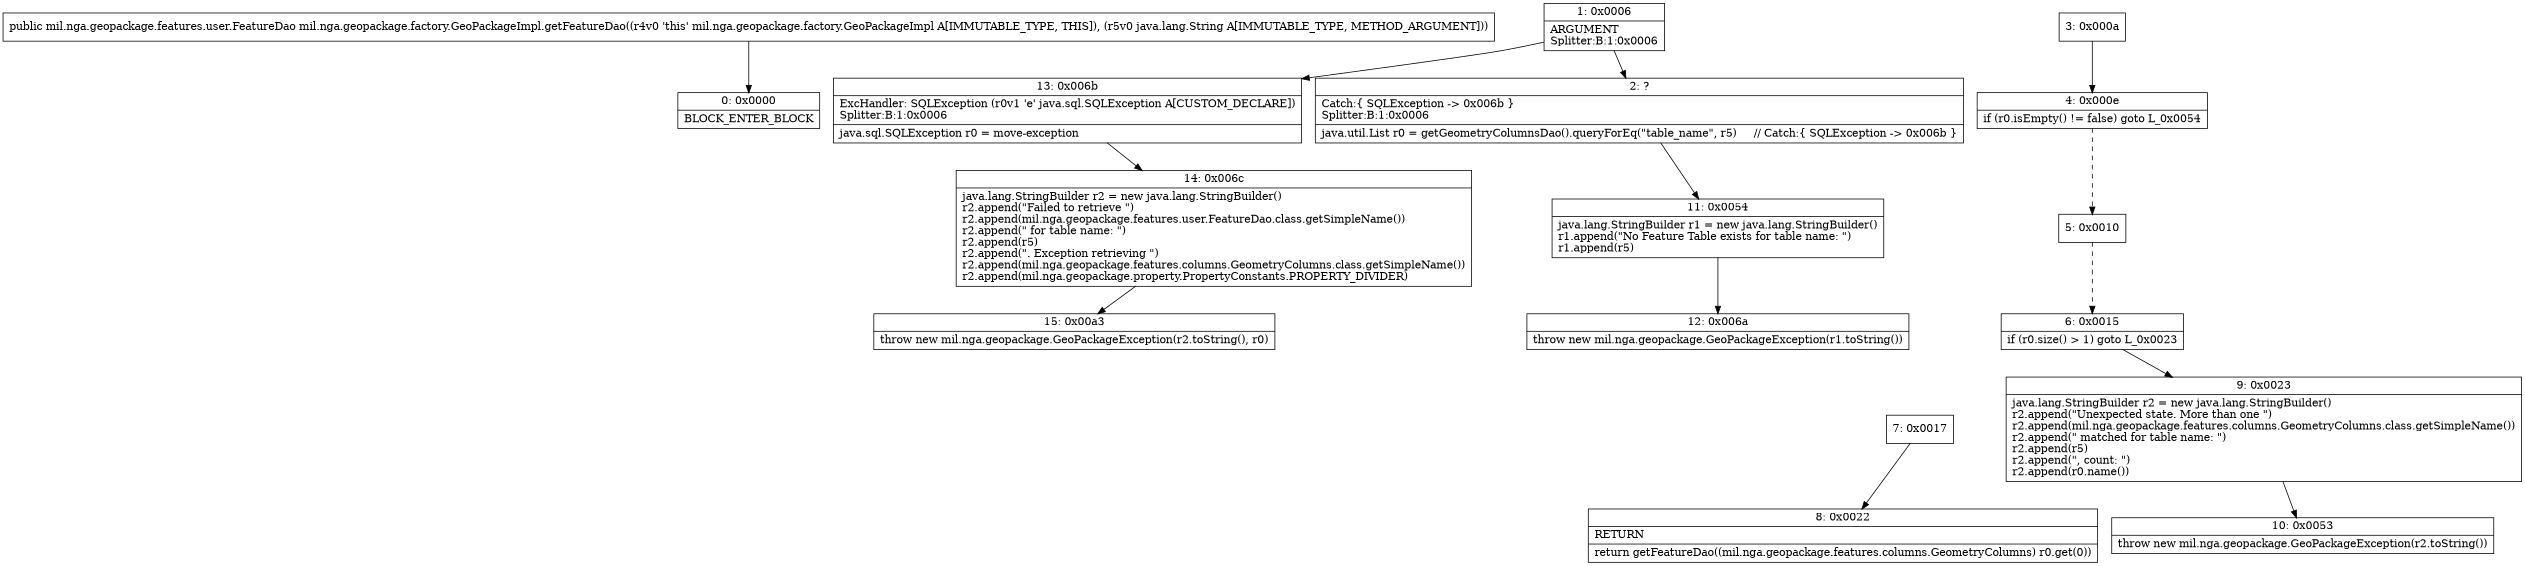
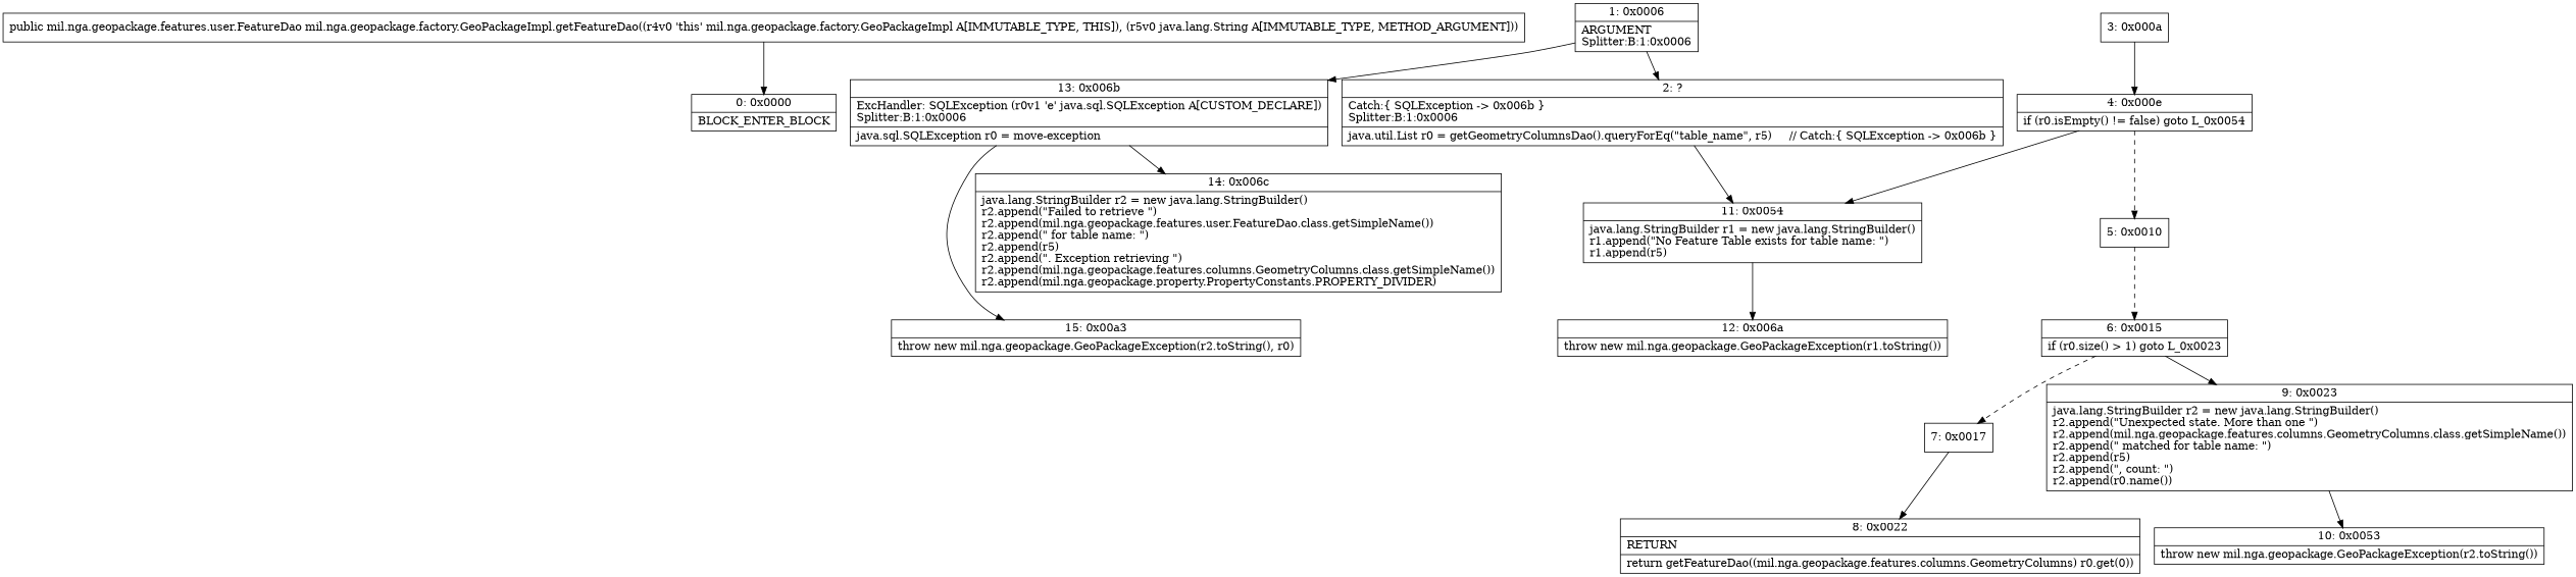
  digraph {
    node [shape=record]
    n1 [label="{0\:\ 0x0000|BLOCK_ENTER_BLOCK\l}"]
    n2 [label="{1\:\ 0x0006|ARGUMENT\lSplitter:B:1:0x0006\l}"]
    n3 [label="{2\:\ ?|Catch:\{ SQLException \-\> 0x006b \}\lSplitter:B:1:0x0006\l|java.util.List r0 = getGeometryColumnsDao().queryForEq(\"table_name\", r5)     \/\/ Catch:\{ SQLException \-\> 0x006b \}\l}"]
    n4 [label="{13\:\ 0x006b|ExcHandler: SQLException (r0v1 'e' java.sql.SQLException A[CUSTOM_DECLARE])\lSplitter:B:1:0x0006\l|java.sql.SQLException r0 = move\-exception\l}"]
    n5 [label="{11\:\ 0x0054|java.lang.StringBuilder r1 = new java.lang.StringBuilder()\lr1.append(\"No Feature Table exists for table name: \")\lr1.append(r5)\l}"]
    n6 [label="{14\:\ 0x006c|java.lang.StringBuilder r2 = new java.lang.StringBuilder()\lr2.append(\"Failed to retrieve \")\lr2.append(mil.nga.geopackage.features.user.FeatureDao.class.getSimpleName())\lr2.append(\" for table name: \")\lr2.append(r5)\lr2.append(\". Exception retrieving \")\lr2.append(mil.nga.geopackage.features.columns.GeometryColumns.class.getSimpleName())\lr2.append(mil.nga.geopackage.property.PropertyConstants.PROPERTY_DIVIDER)\l}"]
    n7 [label="{3\:\ 0x000a}"]
    n8 [label="{4\:\ 0x000e|if (r0.isEmpty() != false) goto L_0x0054\l}"]
    n9 [label="{5\:\ 0x0010}"]
    n10 [label="{6\:\ 0x0015|if (r0.size() \> 1) goto L_0x0023\l}"]
    n11 [label="{12\:\ 0x006a|throw new mil.nga.geopackage.GeoPackageException(r1.toString())\l}"]
    n12 [label="{7\:\ 0x0017}"]
    n13 [label="{9\:\ 0x0023|java.lang.StringBuilder r2 = new java.lang.StringBuilder()\lr2.append(\"Unexpected state. More than one \")\lr2.append(mil.nga.geopackage.features.columns.GeometryColumns.class.getSimpleName())\lr2.append(\" matched for table name: \")\lr2.append(r5)\lr2.append(\", count: \")\lr2.append(r0.name())\l}"]
    n14 [label="{8\:\ 0x0022|RETURN\l|return getFeatureDao((mil.nga.geopackage.features.columns.GeometryColumns) r0.get(0))\l}"]
    n15 [label="{10\:\ 0x0053|throw new mil.nga.geopackage.GeoPackageException(r2.toString())\l}"]
    n16 [label="{15\:\ 0x00a3|throw new mil.nga.geopackage.GeoPackageException(r2.toString(), r0)\l}"]
    n17 [label="{public mil.nga.geopackage.features.user.FeatureDao mil.nga.geopackage.factory.GeoPackageImpl.getFeatureDao((r4v0 'this' mil.nga.geopackage.factory.GeoPackageImpl A[IMMUTABLE_TYPE, THIS]), (r5v0 java.lang.String A[IMMUTABLE_TYPE, METHOD_ARGUMENT])) }"]
    n2 -> n3
    n2 -> n4
    n3 -> n5
    n4 -> n6
    n5 -> n11
-   n6 -> n16
+   n4 -> n16
    n7 -> n8
+   n8 -> n5
    n8 -> n9 [style=dashed]
    n9 -> n10 [style=dashed]
+   n10 -> n12 [style=dashed]
    n10 -> n13
    n12 -> n14
    n13 -> n15
    n17 -> n1
  }
